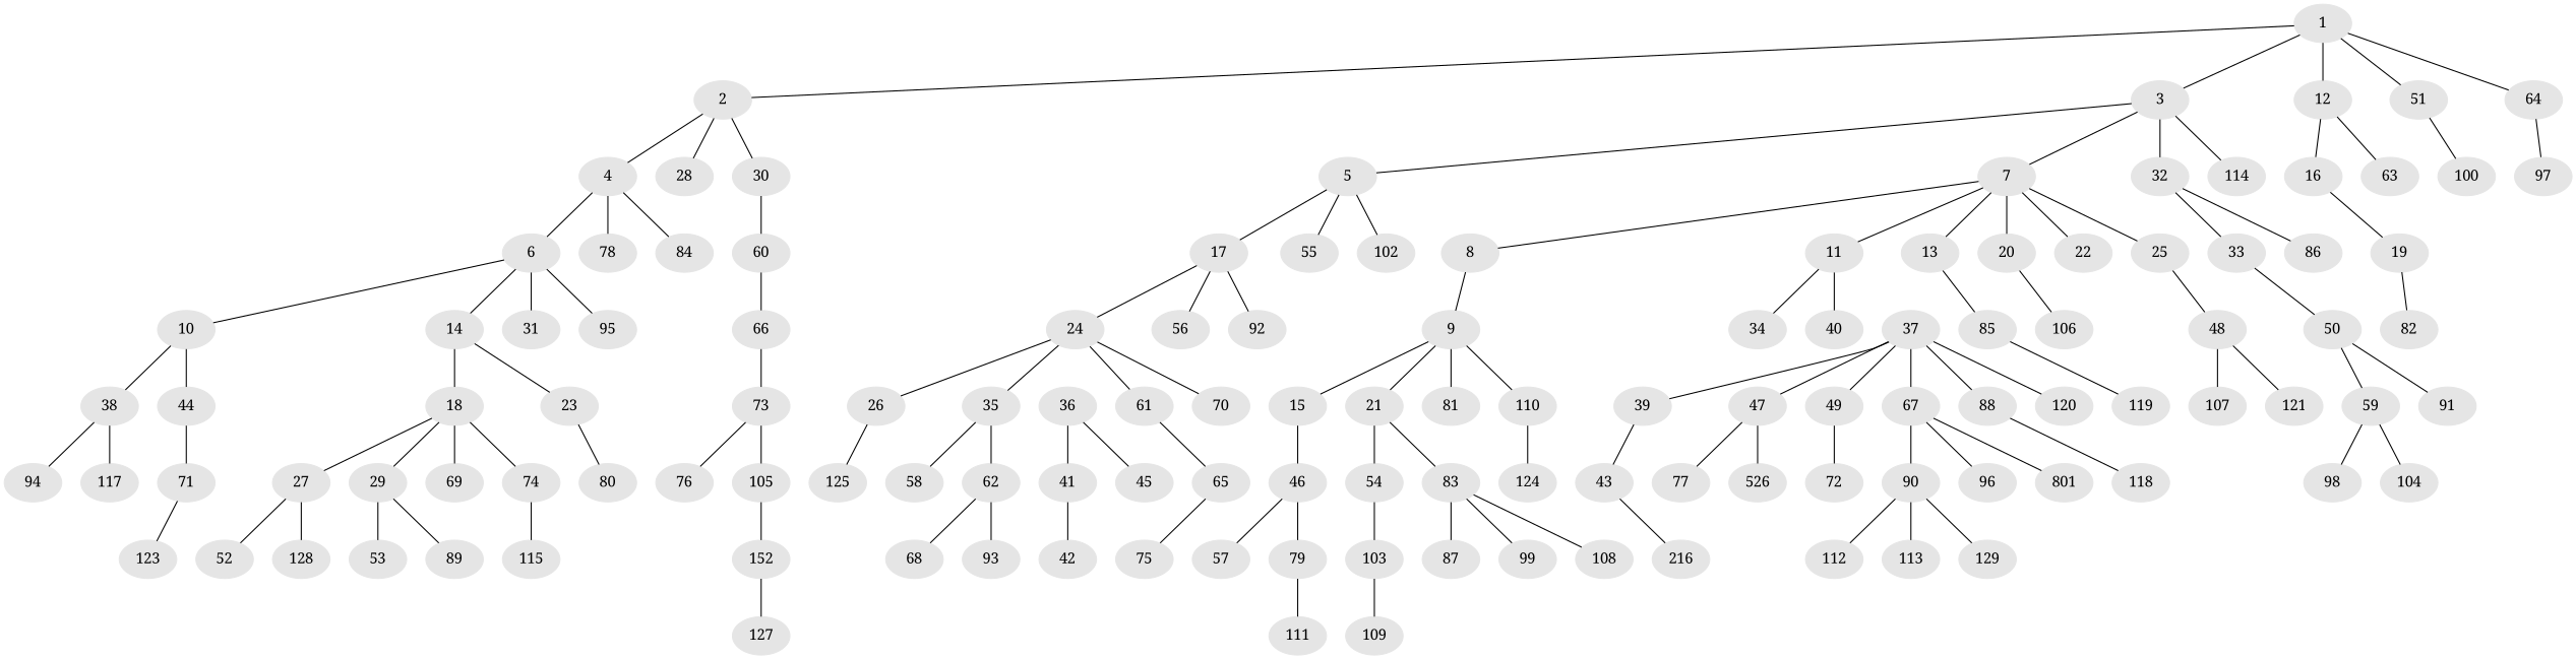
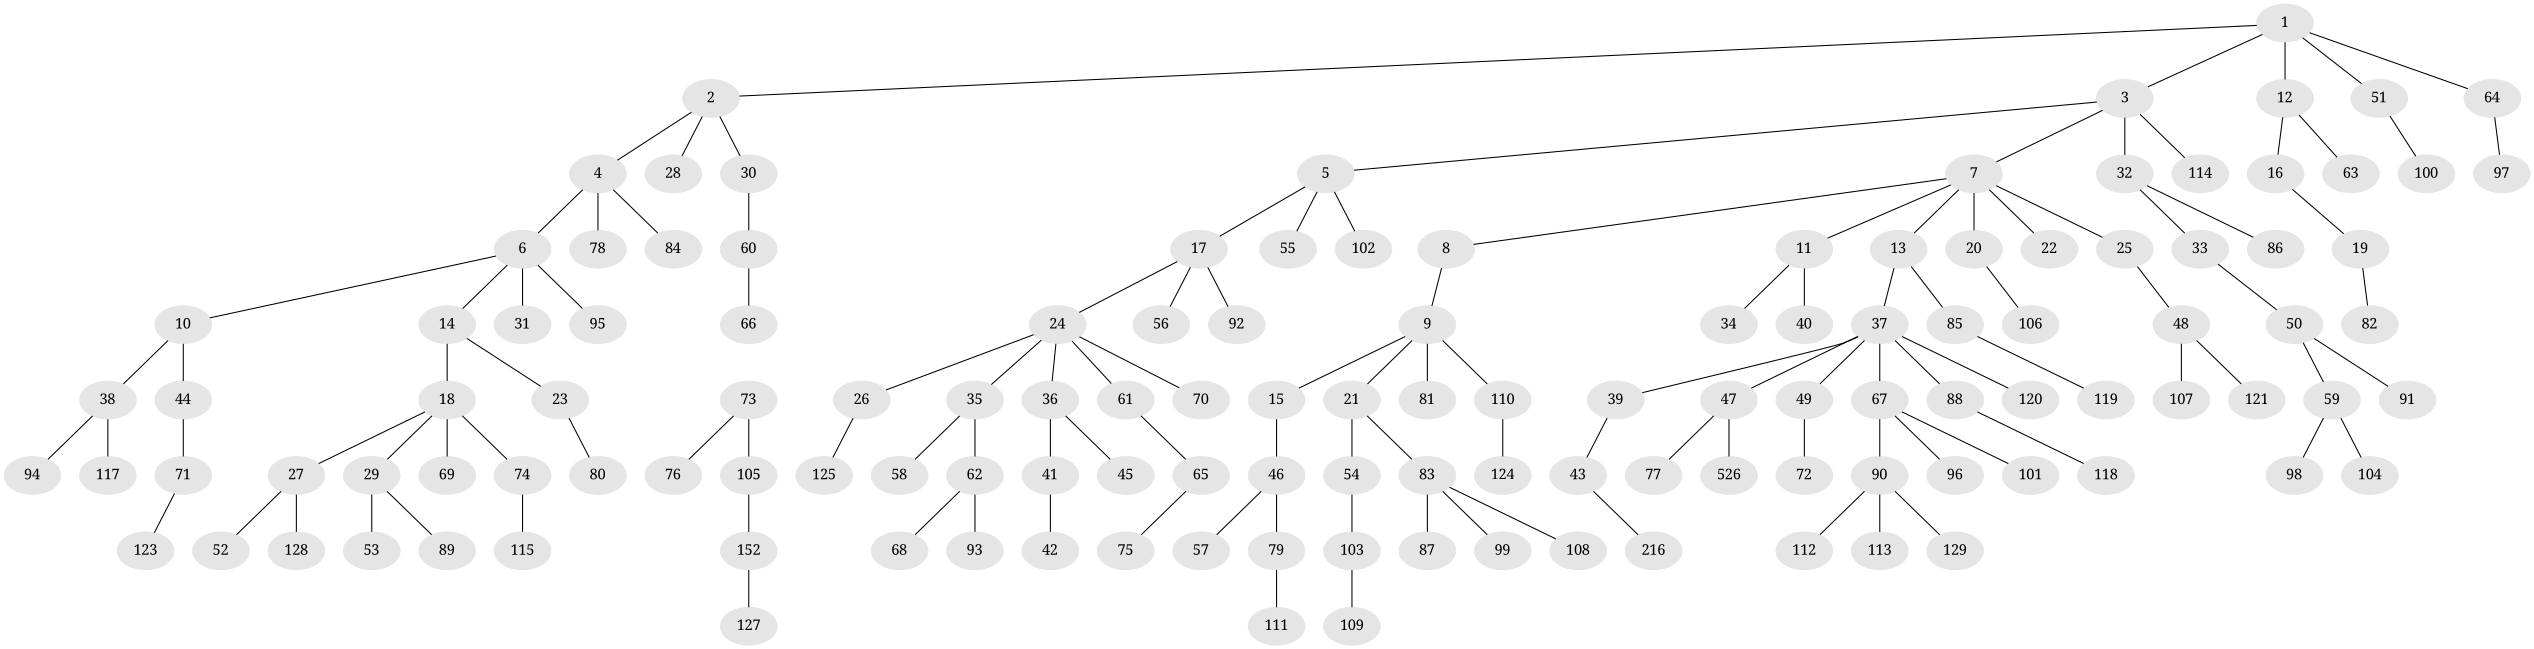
  graph {
    fontname="Noto Serif"
    node [color=gray90 fontname="Noto Serif" style=filled]
    edge [fontname="Noto Serif"]
    1
    2
    3
    12
    51
    64
    4
    28
    30
    5
    7
    32
    114
    16
    63
    100
    97
    6
    78
    84
    60
    17
    55
    102
    8
    11
    13
    20
    22
    25
    33
    86
    10
    14
    31
    95
    24
    56
    92
    38
    44
    18
    23
    9
    34
    40
    37
    85
    106
    48
    15
    21
    81
    110
    46
    54
    83
    124
    94
    117
    71
    19
    39
    47
    49
    67
    88
    120
    119
    27
    29
    69
    74
    80
    57
    79
    82
    26
    35
    36
    61
    70
    52
    128
    53
    89
    115
    103
    87
    99
    108
    125
    58
    62
    41
    45
    65
    107
    121
    66
    50
    59
    91
    68
    93
    42
    43
    77
    n109 [label=526]
    72
    90
    96
-   101 [label=801]
+   101
    118
    n115 [label=216]
    123
    111
    98
    104
    109
    73
    75
    76
    105
    112
    113
    129
    n128 [label=152]
    127
    1 -- 2
    1 -- 3
    1 -- 12
    1 -- 51
    1 -- 64
    2 -- 4
    2 -- 28
    2 -- 30
    3 -- 5
    3 -- 7
    3 -- 32
    3 -- 114
    12 -- 16
    12 -- 63
    51 -- 100
    64 -- 97
    4 -- 6
    4 -- 78
    4 -- 84
    30 -- 60
    5 -- 17
    5 -- 55
    5 -- 102
    7 -- 8
    7 -- 11
    7 -- 13
    7 -- 20
    7 -- 22
    7 -- 25
    32 -- 33
    32 -- 86
    16 -- 19
    6 -- 10
    6 -- 14
    6 -- 31
    6 -- 95
    60 -- 66
    17 -- 24
    17 -- 56
    17 -- 92
    8 -- 9
    11 -- 34
    11 -- 40
+   13 -- 37
    13 -- 85
    20 -- 106
    25 -- 48
    33 -- 50
    10 -- 38
    10 -- 44
    14 -- 18
    14 -- 23
    24 -- 26
    24 -- 35
+   24 -- 36
    24 -- 61
    24 -- 70
    38 -- 94
    38 -- 117
    44 -- 71
    18 -- 27
    18 -- 29
    18 -- 69
    18 -- 74
    23 -- 80
    9 -- 15
    9 -- 21
    9 -- 81
    9 -- 110
    37 -- 39
    37 -- 47
    37 -- 49
    37 -- 67
    37 -- 88
    37 -- 120
    85 -- 119
    48 -- 107
    48 -- 121
    15 -- 46
    21 -- 54
    21 -- 83
    110 -- 124
    46 -- 57
    46 -- 79
    54 -- 103
    83 -- 87
    83 -- 99
    83 -- 108
    71 -- 123
    19 -- 82
    39 -- 43
    47 -- 77
    47 -- n109
    49 -- 72
    67 -- 90
    67 -- 96
    67 -- 101
    88 -- 118
    27 -- 52
    27 -- 128
    29 -- 53
    29 -- 89
    74 -- 115
    79 -- 111
    26 -- 125
    35 -- 58
    35 -- 62
    36 -- 41
    36 -- 45
    61 -- 65
    103 -- 109
    62 -- 68
    62 -- 93
    41 -- 42
    65 -- 75
-   66 -- 73
    50 -- 59
    50 -- 91
    59 -- 98
    59 -- 104
    43 -- n115
    90 -- 112
    90 -- 113
    90 -- 129
    73 -- 76
    73 -- 105
    105 -- n128
    n128 -- 127
  }
